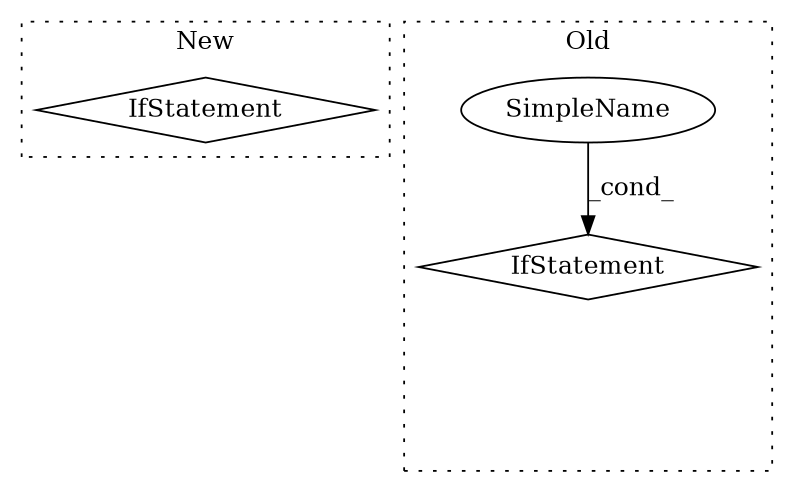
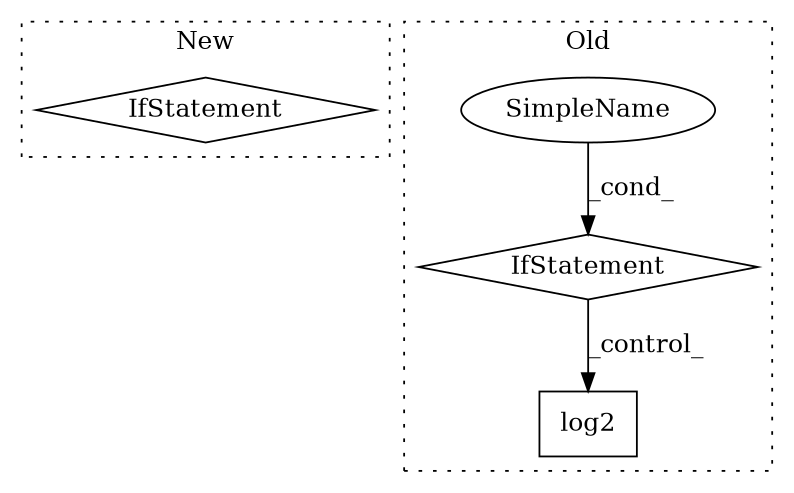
  digraph {
    node [a=25 l="4,2" shape=diamond]
    n1 [label=IfStatement s="2843,2856"]
+   n2 [a=32 l="5,1" label=log2 s="4616,4642" shape=box]
    n3 [label=IfStatement s="4275,4348"]
    n4 [a=42 label=SimpleName shape=ellipse l=""]
    subgraph cluster_1 {
      label=New
      style=dotted
      n1
    }
    subgraph cluster_2 {
      label=Old
      style=dotted
+     n2
      n3
      n4
    }
+   n3 -> n2 [label=_control_]
    n4 -> n3 [label=_cond_]
  }
